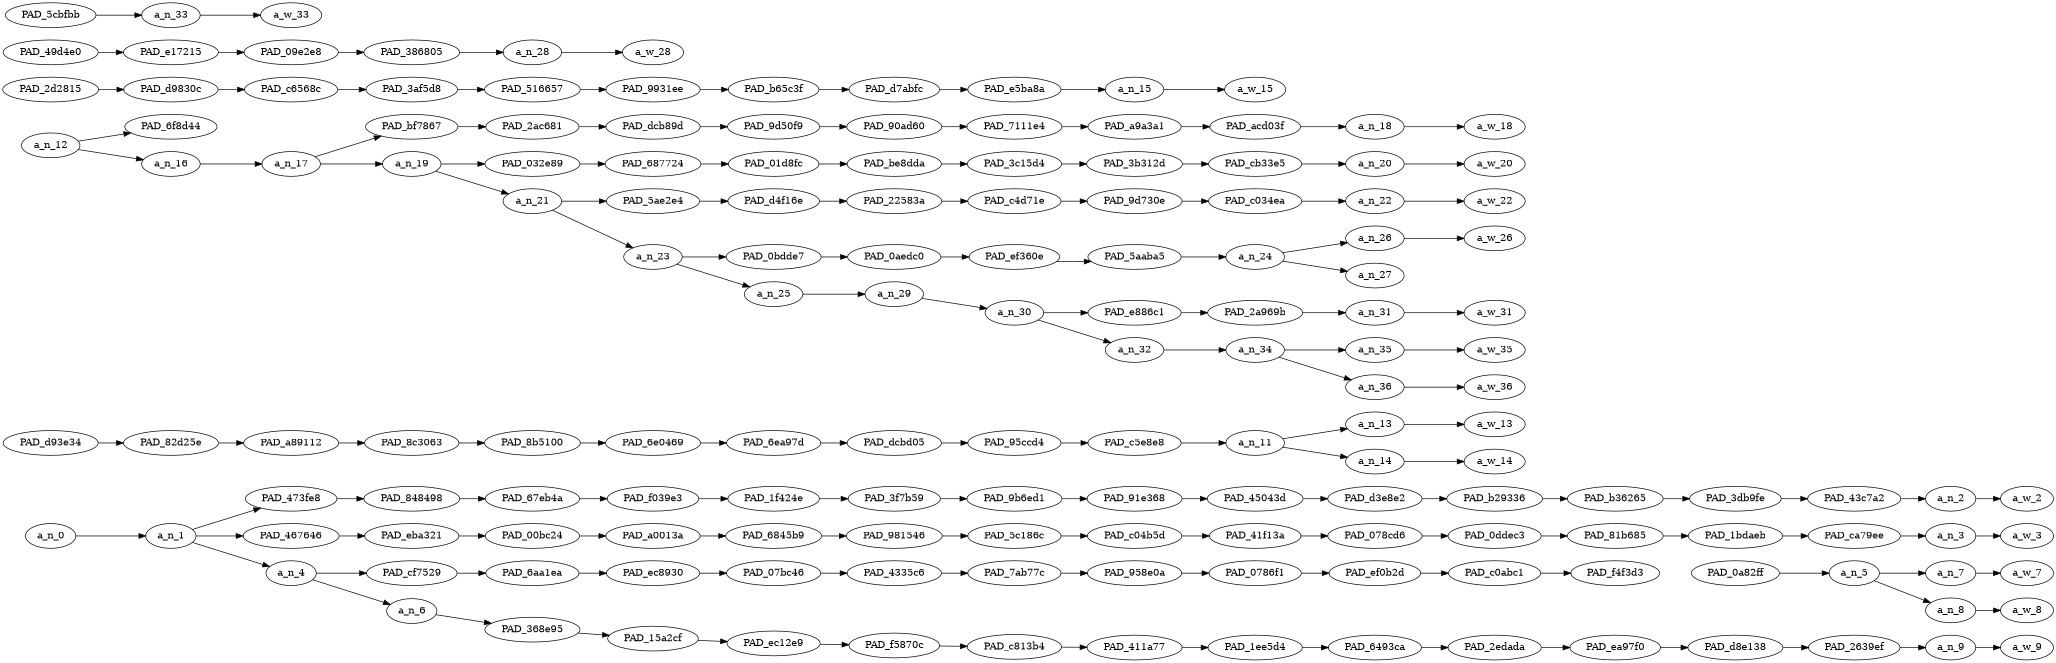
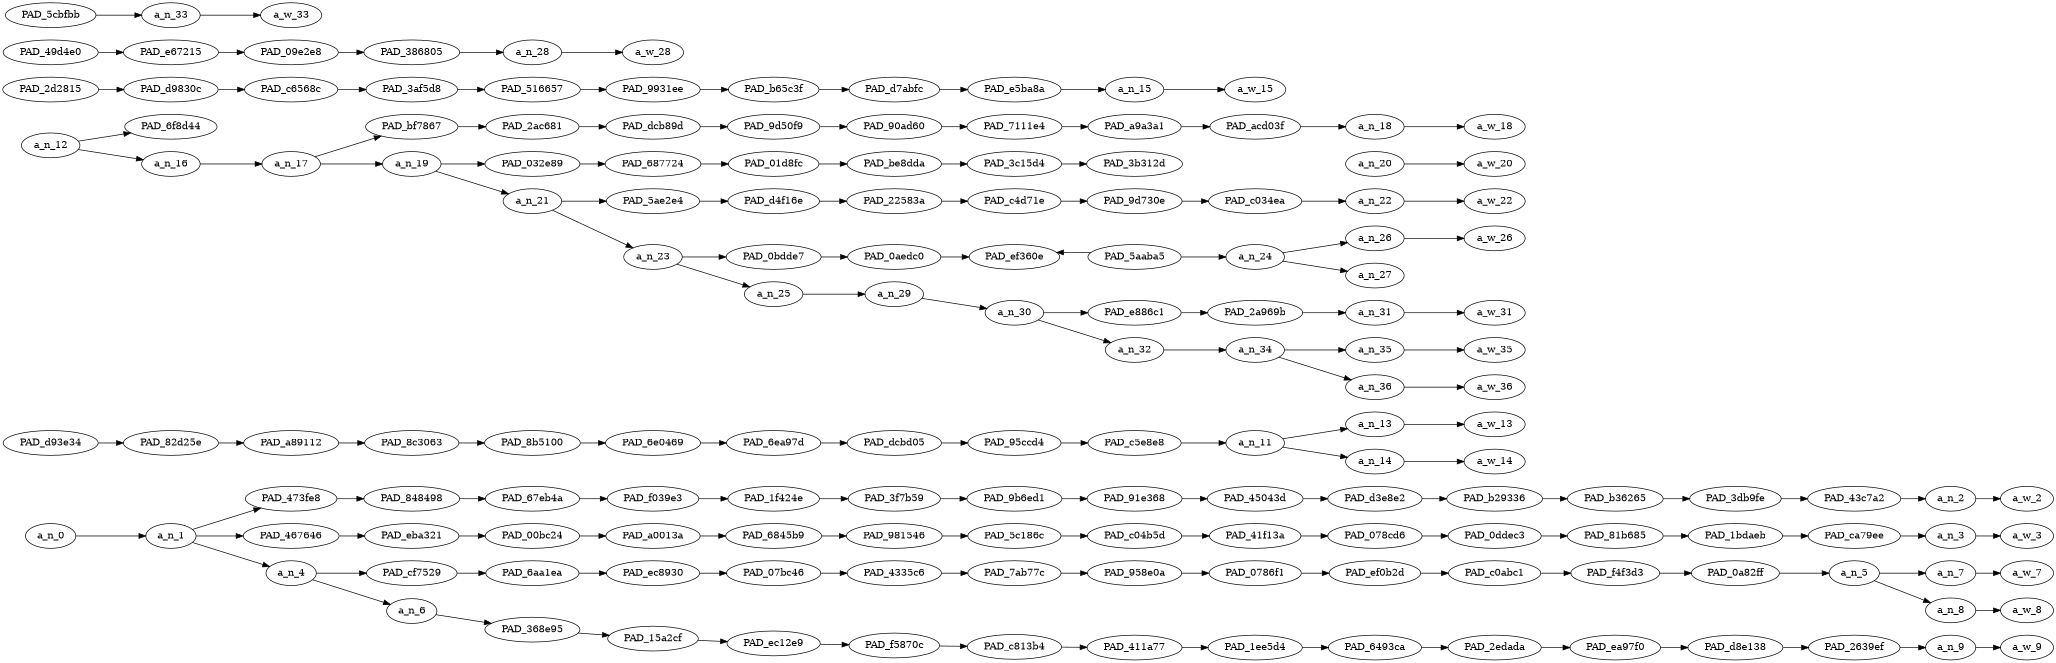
  strict digraph {
    rankdir=LR
    node [div_dir=1 index=0 level=1 text_span="[0]" value=0.07927016]
    a_n_0 [level=17 text_span="[0, 1, 2, 3, 4, 5, 6, 7, 8, 9, 10, 11, 12, 13, 14, 15, 16, 17]" value=0.99999998]
    a_n_1 [level=16 text_span="[0, 1, 2, 3, 4, 5, 6, 7, 8, 9, 10, 11, 12, 13, 14, 15, 16, 17]" value=0.99854618]
    PAD_473fe8 [level=15]
    PAD_467646 [index=1 level=15 text_span="[1]" value=0.04048415]
    a_n_4 [index=2 level=15 text_span="[2, 3, 4, 5, 6, 7, 8, 9, 10, 11, 12, 13, 14, 15, 16, 17]" value=0.87733807]
    PAD_848498 [level=14]
    PAD_eba321 [index=1 level=14 text_span="[1]" value=0.04048415]
    PAD_cf7529 [index=2 level=14 text_span="[2, 3]" value=0.09516856]
    a_n_6 [index=3 level=14 text_span="[4, 5, 6, 7, 8, 9, 10, 11, 12, 13, 14, 15, 16, 17]" value=0.78081939]
    PAD_67eb4a [level=13]
    PAD_00bc24 [index=1 level=13 text_span="[1]" value=0.04048415]
    PAD_6aa1ea [index=2 level=13 text_span="[2, 3]" value=0.09516856]
    PAD_368e95 [index=3 level=13 text_span="[4]" value=0.04167137]
    PAD_f039e3 [level=12]
    PAD_1f424e [level=11]
    PAD_3f7b59 [level=10]
    PAD_9b6ed1 [level=9]
    PAD_91e368 [level=8]
    PAD_45043d [level=7]
    PAD_d3e8e2 [level=6]
    PAD_b29336 [level=5]
    PAD_b36265 [level=4]
    PAD_3db9fe [level=3]
    PAD_43c7a2 [level=2]
    a_n_2
    a_w_2 [div_dir=0 level=0 value=fuck]
    PAD_a0013a [index=1 level=12 text_span="[1]" value=0.04048415]
    PAD_6845b9 [index=1 level=11 text_span="[1]" value=0.04048415]
    PAD_981546 [index=1 level=10 text_span="[1]" value=0.04048415]
    PAD_5c186c [index=1 level=9 text_span="[1]" value=0.04048415]
    PAD_c04b5d [index=1 level=8 text_span="[1]" value=0.04048415]
    PAD_41f13a [index=1 level=7 text_span="[1]" value=0.04048415]
    PAD_078cd6 [index=1 level=6 text_span="[1]" value=0.04048415]
    PAD_0ddec3 [index=1 level=5 text_span="[1]" value=0.04048415]
    PAD_81b685 [index=1 level=4 text_span="[1]" value=0.04048415]
    PAD_1bdaeb [index=1 level=3 text_span="[1]" value=0.04048415]
    PAD_ca79ee [index=1 level=2 text_span="[1]" value=0.04048415]
    a_n_3 [index=1 text_span="[1]" value=0.04048415]
    a_w_3 [div_dir=0 index=1 level=0 text_span="[1]" value=her]
    PAD_ec8930 [index=2 level=12 text_span="[2, 3]" value=0.09516856]
    PAD_15a2cf [index=3 level=12 text_span="[4]" value=0.04167137]
    PAD_07bc46 [index=2 level=11 text_span="[2, 3]" value=0.09516856]
    PAD_4335c6 [index=2 level=10 text_span="[2, 3]" value=0.09516856]
    PAD_7ab77c [index=2 level=9 text_span="[2, 3]" value=0.09516856]
    PAD_958e0a [index=2 level=8 text_span="[2, 3]" value=0.09516856]
    PAD_0786f1 [index=2 level=7 text_span="[2, 3]" value=0.09516856]
    PAD_ef0b2d [index=2 level=6 text_span="[2, 3]" value=0.09516856]
    PAD_c0abc1 [index=2 level=5 text_span="[2, 3]" value=0.09516856]
    PAD_f4f3d3 [index=2 level=4 text_span="[2, 3]" value=0.09516856]
    PAD_0a82ff [index=2 level=3 text_span="[2, 3]" value=0.09516856]
    a_n_5 [index=2 level=2 text_span="[2, 3]" value=0.09516856]
    a_n_7 [index=2 text_span="[2]" value=0.04486201]
    a_n_8 [index=3 text_span="[3]" value=0.04993582]
    a_w_7 [div_dir=0 index=2 level=0 text_span="[2]" value=she]
    a_w_8 [div_dir=0 index=3 level=0 text_span="[3]" value=nothing]
    PAD_ec12e9 [index=3 level=11 text_span="[4]" value=0.04167137]
    PAD_d93e34 [index=4 level=12 text_span="[5, 6]" value=0.32190360]
    PAD_82d25e [index=4 level=11 text_span="[5, 6]" value=0.32190360]
    a_n_12 [index=5 level=12 text_span="[7, 8, 9, 10, 11, 12, 13, 14, 15, 16, 17]" value=0.41459958]
    PAD_6f8d44 [div_dir=-1 index=5 level=11 text_span="[7]" value=0.04069374]
    a_n_16 [index=6 level=11 text_span="[8, 9, 10, 11, 12, 13, 14, 15, 16, 17]" value=0.37367792]
    PAD_f5870c [index=3 level=10 text_span="[4]" value=0.04167137]
    PAD_c813b4 [index=3 level=9 text_span="[4]" value=0.04167137]
    PAD_411a77 [index=3 level=8 text_span="[4]" value=0.04167137]
    PAD_1ee5d4 [index=3 level=7 text_span="[4]" value=0.04167137]
    PAD_6493ca [index=3 level=6 text_span="[4]" value=0.04167137]
    PAD_2edada [index=3 level=5 text_span="[4]" value=0.04167137]
    PAD_ea97f0 [index=3 level=4 text_span="[4]" value=0.04167137]
    PAD_d8e138 [index=3 level=3 text_span="[4]" value=0.04167137]
    PAD_2639ef [index=3 level=2 text_span="[4]" value=0.04167137]
    a_n_9 [index=4 text_span="[4]" value=0.04167137]
    a_w_9 [div_dir=0 index=4 level=0 text_span="[4]" value=but]
    PAD_a89112 [index=4 level=10 text_span="[5, 6]" value=0.32190360]
    a_n_17 [index=6 level=10 text_span="[8, 9, 10, 11, 12, 13, 14, 15, 16, 17]" value=0.37343534]
    PAD_8c3063 [index=4 level=9 text_span="[5, 6]" value=0.32190360]
    PAD_8b5100 [index=4 level=8 text_span="[5, 6]" value=0.32190360]
    PAD_6e0469 [index=4 level=7 text_span="[5, 6]" value=0.32190360]
    PAD_6ea97d [index=4 level=6 text_span="[5, 6]" value=0.32190360]
    PAD_dcbd05 [index=4 level=5 text_span="[5, 6]" value=0.32190360]
    PAD_95ccd4 [index=4 level=4 text_span="[5, 6]" value=0.32190360]
    PAD_c5e8e8 [index=4 level=3 text_span="[5, 6]" value=0.32190360]
    a_n_11 [index=4 level=2 text_span="[5, 6]" value=0.32190360]
    a_n_13 [index=5 text_span="[5]" value=0.05039558]
    a_n_14 [index=6 text_span="[6]" value=0.26905551]
    a_w_13 [div_dir=0 index=5 level=0 text_span="[5]" value=a]
    a_w_14 [div_dir=0 index=6 level=0 text_span="[6]" value=kike]
    PAD_2d2815 [div_dir=-1 index=5 level=10 text_span="[7]" value=0.04069374]
    PAD_d9830c [div_dir=-1 index=5 level=9 text_span="[7]" value=0.04069374]
    PAD_bf7867 [index=6 level=9 text_span="[8]" value=0.03354177]
    a_n_19 [index=7 level=9 text_span="[9, 10, 11, 12, 13, 14, 15, 16, 17]" value=0.33965099]
    PAD_c6568c [div_dir=-1 index=5 level=8 text_span="[7]" value=0.04069374]
    PAD_3af5d8 [div_dir=-1 index=5 level=7 text_span="[7]" value=0.04069374]
    PAD_516657 [div_dir=-1 index=5 level=6 text_span="[7]" value=0.04069374]
    PAD_9931ee [div_dir=-1 index=5 level=5 text_span="[7]" value=0.04069374]
    PAD_b65c3f [div_dir=-1 index=5 level=4 text_span="[7]" value=0.04069374]
    PAD_d7abfc [div_dir=-1 index=5 level=3 text_span="[7]" value=0.04069374]
    PAD_e5ba8a [div_dir=-1 index=5 level=2 text_span="[7]" value=0.04069374]
    a_n_15 [div_dir=-1 index=7 text_span="[7]" value=0.04069374]
    a_w_15 [div_dir=0 index=7 level=0 text_span="[7]" value=that]
    PAD_2ac681 [index=6 level=8 text_span="[8]" value=0.03354177]
    PAD_032e89 [index=7 level=8 text_span="[9]" value=0.03845724]
    a_n_21 [index=8 level=8 text_span="[10, 11, 12, 13, 14, 15, 16, 17]" value=0.30096264]
    PAD_dcb89d [index=6 level=7 text_span="[8]" value=0.03354177]
    PAD_687724 [index=7 level=7 text_span="[9]" value=0.03845724]
    PAD_5ae2e4 [index=8 level=7 text_span="[10]" value=0.03931187]
    a_n_23 [index=9 level=7 text_span="[11, 12, 13, 14, 15, 16, 17]" value=0.26143450]
    PAD_9d50f9 [index=6 level=6 text_span="[8]" value=0.03354177]
    PAD_90ad60 [index=6 level=5 text_span="[8]" value=0.03354177]
    PAD_7111e4 [index=6 level=4 text_span="[8]" value=0.03354177]
    PAD_a9a3a1 [index=6 level=3 text_span="[8]" value=0.03354177]
    PAD_acd03f [index=6 level=2 text_span="[8]" value=0.03354177]
    a_n_18 [index=8 text_span="[8]" value=0.03354177]
    a_w_18 [div_dir=0 index=8 level=0 text_span="[8]" value=will]
    PAD_01d8fc [index=7 level=6 text_span="[9]" value=0.03845724]
    PAD_d4f16e [index=8 level=6 text_span="[10]" value=0.03931187]
    PAD_0bdde7 [index=9 level=6 text_span="[11, 12]" value=0.08596214]
    a_n_25 [div_dir=-1 index=10 level=6 text_span="[13, 14, 15, 16, 17]" value=0.17527913]
    PAD_be8dda [index=7 level=5 text_span="[9]" value=0.03845724]
    PAD_3c15d4 [index=7 level=4 text_span="[9]" value=0.03845724]
    PAD_3b312d [index=7 level=3 text_span="[9]" value=0.03845724]
-   PAD_cb33e5 [index=7 level=2 text_span="[9]" value=0.03845724]
    a_n_20 [index=9 text_span="[9]" value=0.03845724]
    a_w_20 [div_dir=0 index=9 level=0 text_span="[9]" value=play]
    PAD_22583a [index=8 level=5 text_span="[10]" value=0.03931187]
    PAD_0aedc0 [index=9 level=5 text_span="[11, 12]" value=0.08596214]
    a_n_29 [div_dir=-1 index=11 level=5 text_span="[14, 15, 16, 17]" value=0.14340402]
    PAD_c4d71e [index=8 level=4 text_span="[10]" value=0.03931187]
    PAD_9d730e [index=8 level=3 text_span="[10]" value=0.03931187]
    PAD_c034ea [index=8 level=2 text_span="[10]" value=0.03931187]
    a_n_22 [index=10 text_span="[10]" value=0.03931187]
    a_w_22 [div_dir=0 index=10 level=0 text_span="[10]" value=which]
    PAD_ef360e [index=9 level=4 text_span="[11, 12]" value=0.08596214]
    PAD_49d4e0 [div_dir=-1 index=10 level=5 text_span="[13]" value=0.03184139]
-   PAD_e67215 [div_dir=-1 index=10 level=4 text_span="[13]" value=0.03184139 label=PAD_e17215]
+   PAD_e67215 [div_dir=-1 index=10 level=4 text_span="[13]" value=0.03184139]
    a_n_30 [div_dir=-1 index=11 level=4 text_span="[14, 15, 16, 17]" value=0.14337622]
    PAD_5aaba5 [index=9 level=3 text_span="[11, 12]" value=0.08596214]
    a_n_24 [index=9 level=2 text_span="[11, 12]" value=0.08596214]
    a_n_26 [index=11 text_span="[11]" value=0.04029928]
    a_n_27 [index=12 text_span="[12]" value=0.04526354]
    a_w_26 [div_dir=0 index=11 level=0 text_span="[11]" value=ever]
    PAD_09e2e8 [div_dir=-1 index=10 level=3 text_span="[13]" value=0.03184139]
    PAD_e886c1 [div_dir=-1 index=11 level=3 text_span="[14]" value=0.03054706]
    a_n_32 [div_dir=-1 index=12 level=3 text_span="[15, 16, 17]" value=0.11280136]
    PAD_386805 [div_dir=-1 index=10 level=2 text_span="[13]" value=0.03184139]
    a_n_28 [div_dir=-1 index=13 text_span="[13]" value=0.03184139]
    a_w_28 [div_dir=0 index=13 level=0 text_span="[13]" value=that1]
    PAD_2a969b [div_dir=-1 index=11 level=2 text_span="[14]" value=0.03054706]
    a_n_34 [div_dir=-1 index=13 level=2 text_span="[16, 17]" value=0.08070348]
    a_n_31 [div_dir=-1 index=14 text_span="[14]" value=0.03054706]
    PAD_5cbfbb [index=12 level=2 text_span="[15]" value=0.03207337]
    a_n_33 [index=15 text_span="[15]" value=0.03207337]
    a_n_35 [div_dir=-1 index=16 text_span="[16]" value=0.03861440]
    a_n_36 [div_dir=-1 index=17 text_span="[17]" value=0.04201965]
    a_w_31 [div_dir=0 index=14 level=0 text_span="[14]" value=will1]
    a_w_33 [div_dir=0 index=15 level=0 text_span="[15]" value=get]
    a_w_35 [div_dir=0 index=16 level=0 text_span="[16]" value=her1]
    a_w_36 [div_dir=0 index=17 level=0 text_span="[17]" value=paid]
    a_n_0 -> a_n_1
    a_n_1 -> PAD_473fe8
    a_n_1 -> PAD_467646
    a_n_1 -> a_n_4
    PAD_473fe8 -> PAD_848498
    PAD_467646 -> PAD_eba321
    a_n_4 -> PAD_cf7529
    a_n_4 -> a_n_6
    PAD_848498 -> PAD_67eb4a
    PAD_eba321 -> PAD_00bc24
    PAD_cf7529 -> PAD_6aa1ea
    a_n_6 -> PAD_368e95
    PAD_67eb4a -> PAD_f039e3
    PAD_00bc24 -> PAD_a0013a
    PAD_6aa1ea -> PAD_ec8930
    PAD_368e95 -> PAD_15a2cf
    PAD_f039e3 -> PAD_1f424e
    PAD_1f424e -> PAD_3f7b59
    PAD_3f7b59 -> PAD_9b6ed1
    PAD_9b6ed1 -> PAD_91e368
    PAD_91e368 -> PAD_45043d
    PAD_45043d -> PAD_d3e8e2
    PAD_d3e8e2 -> PAD_b29336
    PAD_b29336 -> PAD_b36265
    PAD_b36265 -> PAD_3db9fe
    PAD_3db9fe -> PAD_43c7a2
    PAD_43c7a2 -> a_n_2
    a_n_2 -> a_w_2
    PAD_a0013a -> PAD_6845b9
    PAD_6845b9 -> PAD_981546
    PAD_981546 -> PAD_5c186c
    PAD_5c186c -> PAD_c04b5d
    PAD_c04b5d -> PAD_41f13a
    PAD_41f13a -> PAD_078cd6
    PAD_078cd6 -> PAD_0ddec3
    PAD_0ddec3 -> PAD_81b685
    PAD_81b685 -> PAD_1bdaeb
    PAD_1bdaeb -> PAD_ca79ee
    PAD_ca79ee -> a_n_3
    a_n_3 -> a_w_3
    PAD_ec8930 -> PAD_07bc46
    PAD_15a2cf -> PAD_ec12e9
    PAD_07bc46 -> PAD_4335c6
    PAD_4335c6 -> PAD_7ab77c
    PAD_7ab77c -> PAD_958e0a
    PAD_958e0a -> PAD_0786f1
    PAD_0786f1 -> PAD_ef0b2d
    PAD_ef0b2d -> PAD_c0abc1
    PAD_c0abc1 -> PAD_f4f3d3
+   PAD_f4f3d3 -> PAD_0a82ff
    PAD_0a82ff -> a_n_5
    a_n_5 -> a_n_7
    a_n_5 -> a_n_8
    a_n_7 -> a_w_7
    a_n_8 -> a_w_8
    PAD_ec12e9 -> PAD_f5870c
    PAD_d93e34 -> PAD_82d25e
    PAD_82d25e -> PAD_a89112
    a_n_12 -> PAD_6f8d44
    a_n_12 -> a_n_16
    a_n_16 -> a_n_17
    PAD_f5870c -> PAD_c813b4
    PAD_c813b4 -> PAD_411a77
    PAD_411a77 -> PAD_1ee5d4
    PAD_1ee5d4 -> PAD_6493ca
    PAD_6493ca -> PAD_2edada
    PAD_2edada -> PAD_ea97f0
    PAD_ea97f0 -> PAD_d8e138
    PAD_d8e138 -> PAD_2639ef
    PAD_2639ef -> a_n_9
    a_n_9 -> a_w_9
    PAD_a89112 -> PAD_8c3063
    a_n_17 -> PAD_bf7867
    a_n_17 -> a_n_19
    PAD_8c3063 -> PAD_8b5100
    PAD_8b5100 -> PAD_6e0469
    PAD_6e0469 -> PAD_6ea97d
    PAD_6ea97d -> PAD_dcbd05
    PAD_dcbd05 -> PAD_95ccd4
    PAD_95ccd4 -> PAD_c5e8e8
    PAD_c5e8e8 -> a_n_11
    a_n_11 -> a_n_13
    a_n_11 -> a_n_14
    a_n_13 -> a_w_13
    a_n_14 -> a_w_14
    PAD_2d2815 -> PAD_d9830c
    PAD_d9830c -> PAD_c6568c
    PAD_bf7867 -> PAD_2ac681
    a_n_19 -> PAD_032e89
    a_n_19 -> a_n_21
    PAD_c6568c -> PAD_3af5d8
    PAD_3af5d8 -> PAD_516657
    PAD_516657 -> PAD_9931ee
    PAD_9931ee -> PAD_b65c3f
    PAD_b65c3f -> PAD_d7abfc
    PAD_d7abfc -> PAD_e5ba8a
    PAD_e5ba8a -> a_n_15
    a_n_15 -> a_w_15
    PAD_2ac681 -> PAD_dcb89d
    PAD_032e89 -> PAD_687724
    a_n_21 -> PAD_5ae2e4
    a_n_21 -> a_n_23
    PAD_dcb89d -> PAD_9d50f9
    PAD_687724 -> PAD_01d8fc
    PAD_5ae2e4 -> PAD_d4f16e
    a_n_23 -> PAD_0bdde7
    a_n_23 -> a_n_25
    PAD_9d50f9 -> PAD_90ad60
    PAD_90ad60 -> PAD_7111e4
    PAD_7111e4 -> PAD_a9a3a1
    PAD_a9a3a1 -> PAD_acd03f
    PAD_acd03f -> a_n_18
    a_n_18 -> a_w_18
    PAD_01d8fc -> PAD_be8dda
    PAD_d4f16e -> PAD_22583a
    PAD_0bdde7 -> PAD_0aedc0
    a_n_25 -> a_n_29
    PAD_be8dda -> PAD_3c15d4
    PAD_3c15d4 -> PAD_3b312d
-   PAD_3b312d -> PAD_cb33e5
-   PAD_cb33e5 -> a_n_20
    a_n_20 -> a_w_20
    PAD_22583a -> PAD_c4d71e
    PAD_0aedc0 -> PAD_ef360e
    a_n_29 -> a_n_30
    PAD_c4d71e -> PAD_9d730e
    PAD_9d730e -> PAD_c034ea
    PAD_c034ea -> a_n_22
    a_n_22 -> a_w_22
-   PAD_ef360e -> PAD_5aaba5
+   PAD_5aaba5 -> PAD_ef360e
    PAD_49d4e0 -> PAD_e67215
    PAD_e67215 -> PAD_09e2e8
    a_n_30 -> PAD_e886c1
    a_n_30 -> a_n_32
    PAD_5aaba5 -> a_n_24
    a_n_24 -> a_n_26
    a_n_24 -> a_n_27
    a_n_26 -> a_w_26
    PAD_09e2e8 -> PAD_386805
    PAD_e886c1 -> PAD_2a969b
    a_n_32 -> a_n_34
    PAD_386805 -> a_n_28
    a_n_28 -> a_w_28
    PAD_2a969b -> a_n_31
    a_n_34 -> a_n_35
    a_n_34 -> a_n_36
    a_n_31 -> a_w_31
    PAD_5cbfbb -> a_n_33
    a_n_33 -> a_w_33
    a_n_35 -> a_w_35
    a_n_36 -> a_w_36
  }
